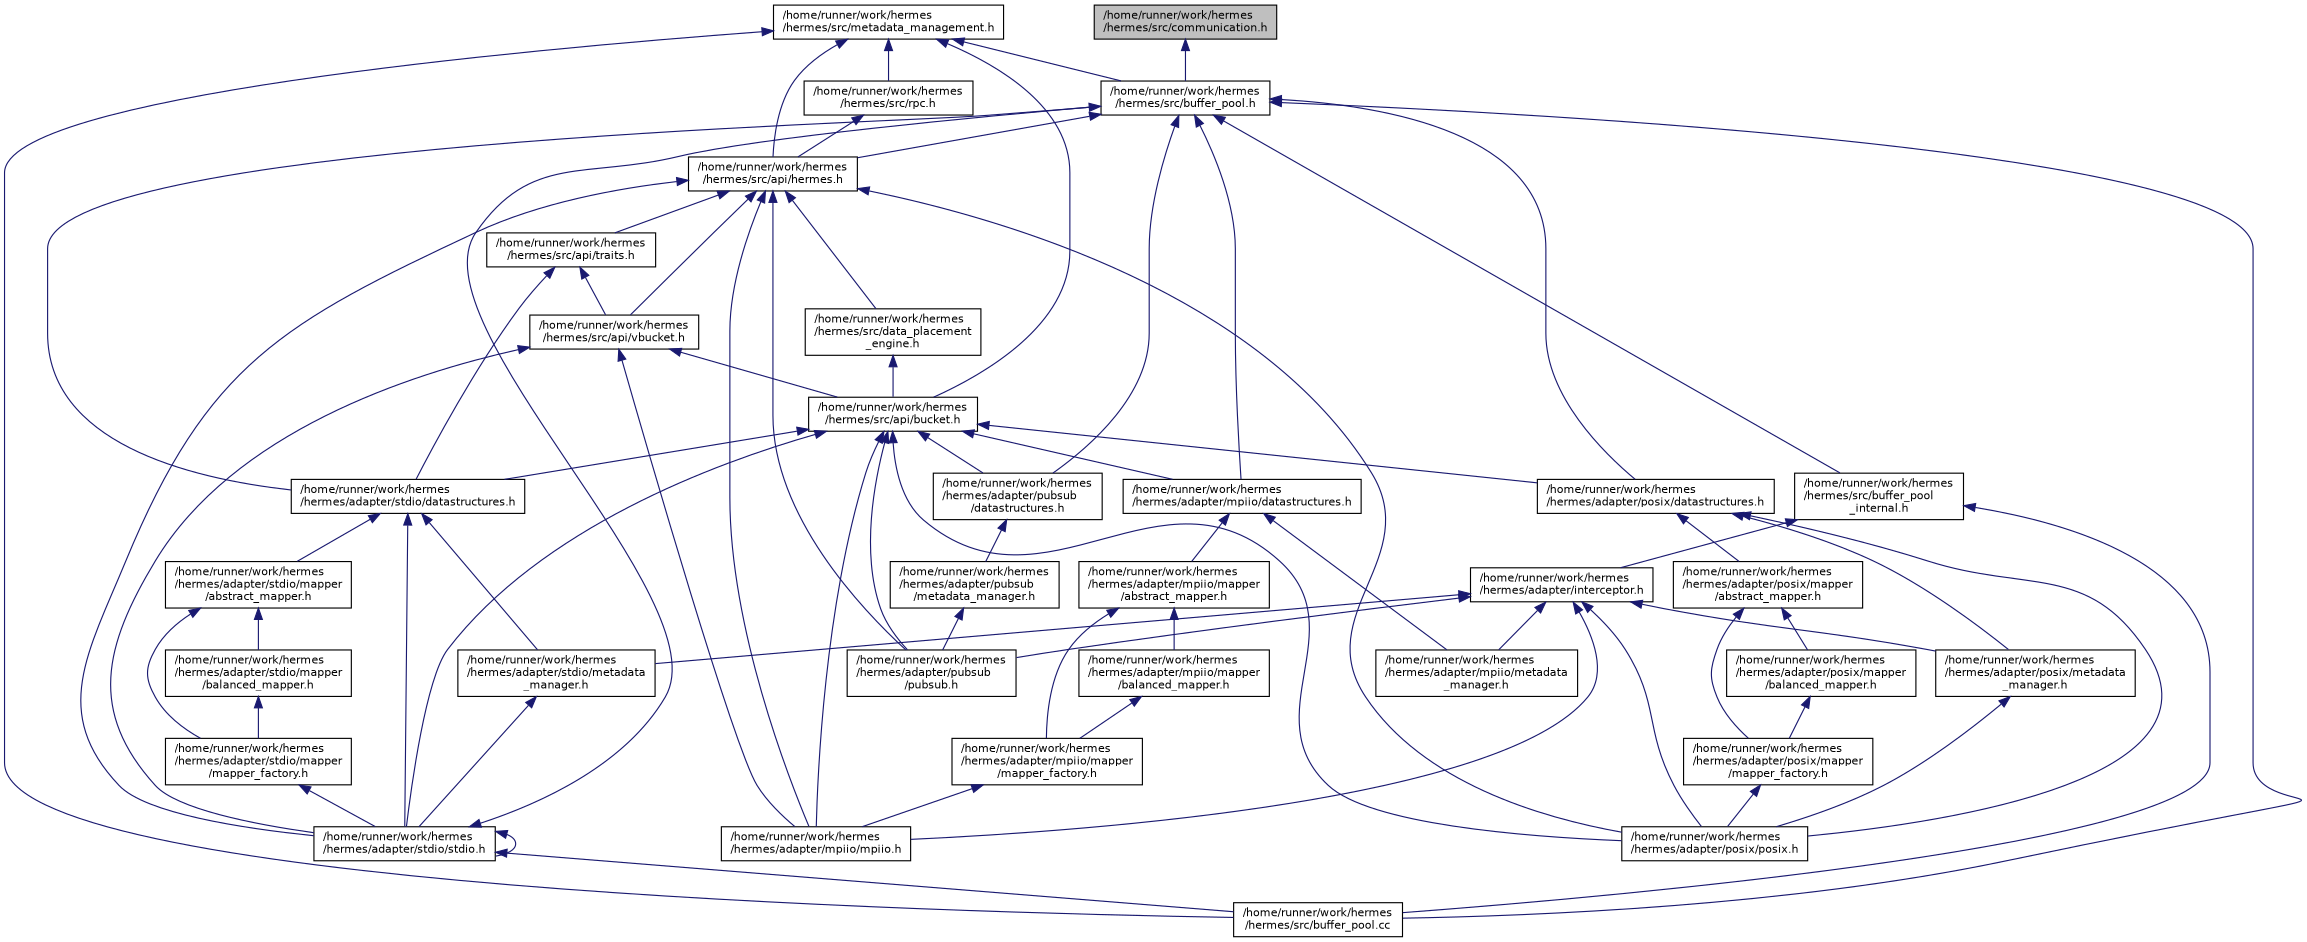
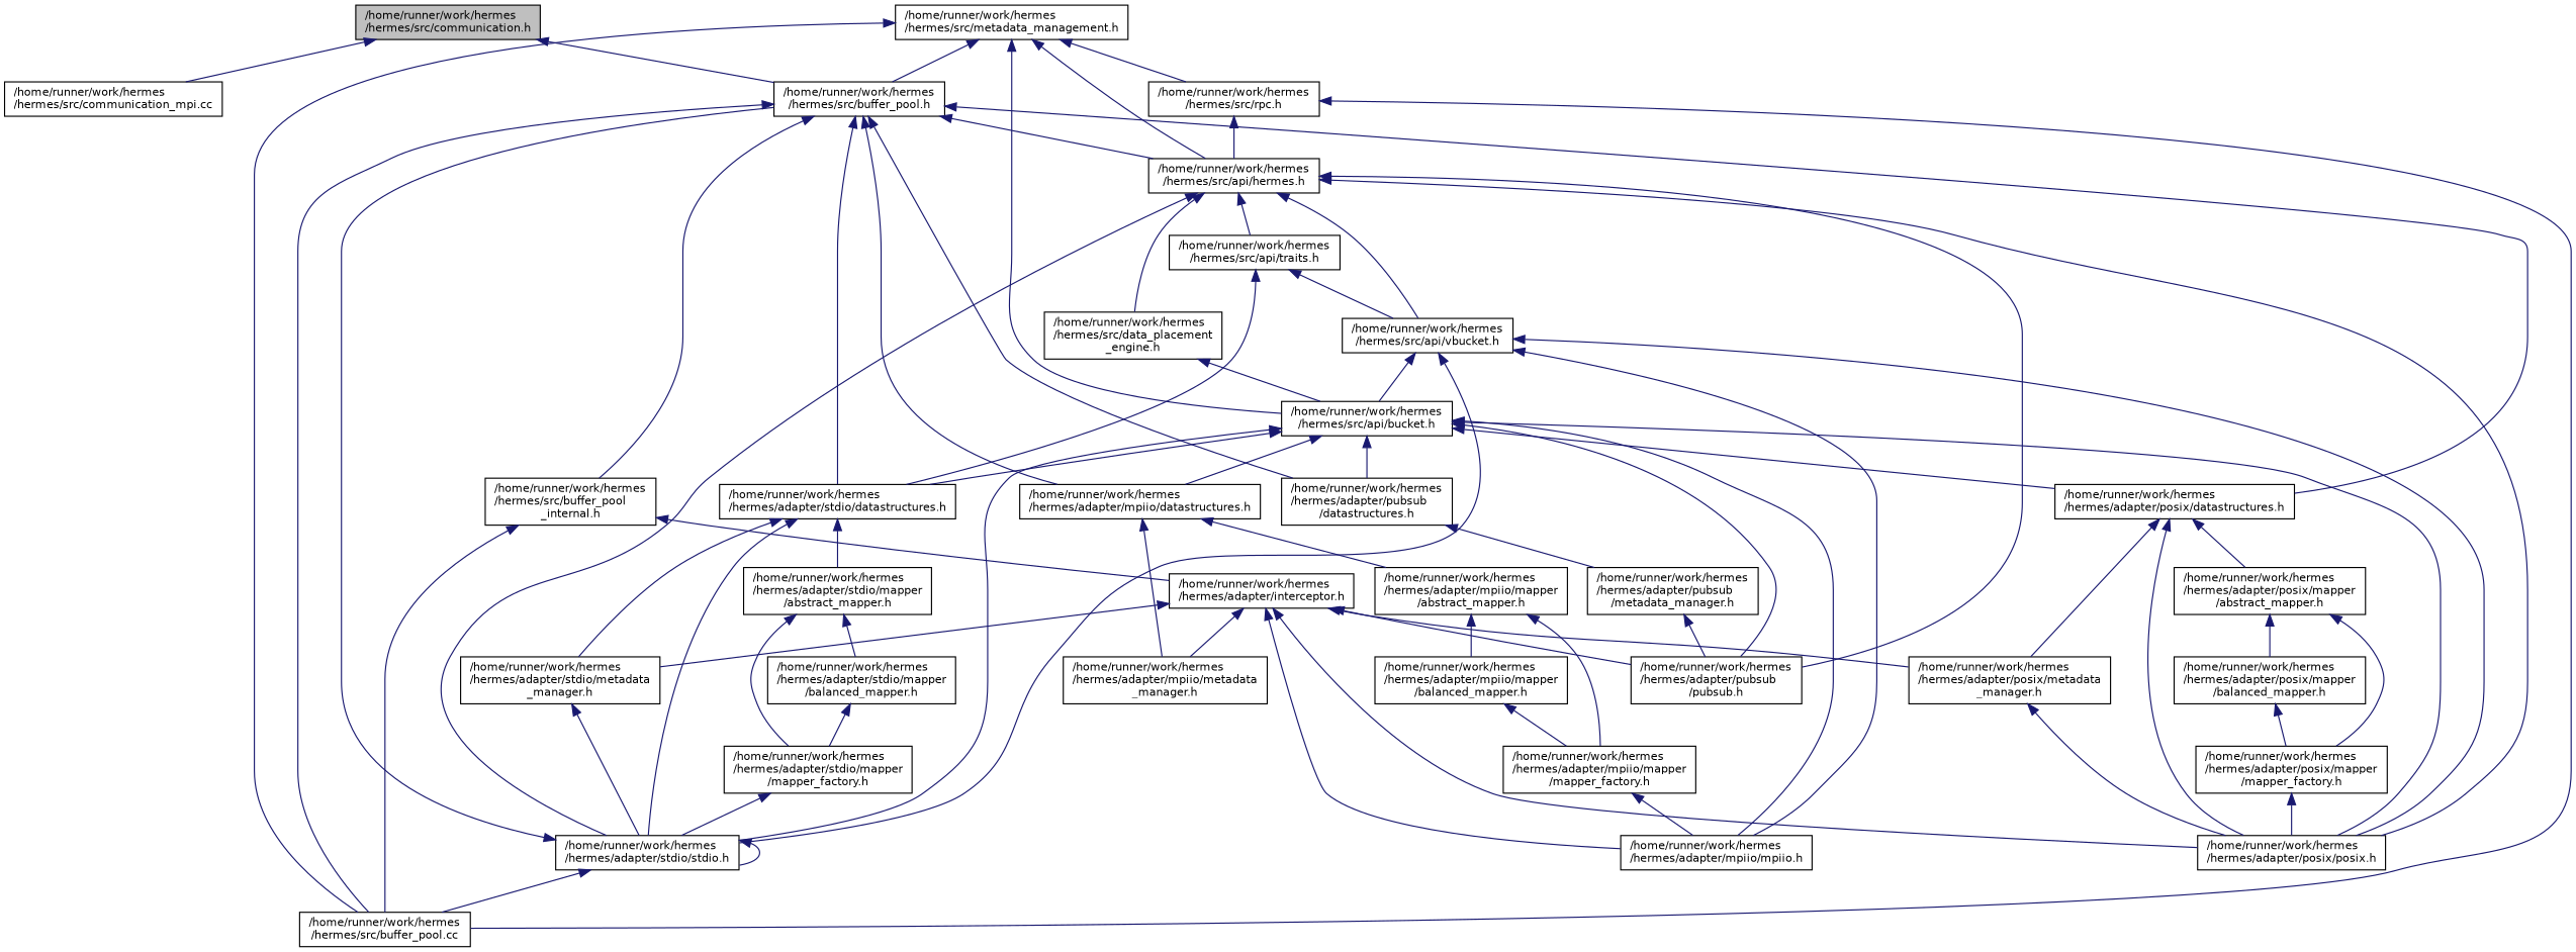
  digraph {
    node [color=black fillcolor=white fontname=Helvetica fontsize=10 shape=record style=filled]
    edge [color=midnightblue dir=back fontname=Helvetica fontsize=10 labelfontname=Helvetica labelfontsize=10 style=solid]
    n1 [fillcolor=grey75 fontcolor=black height=0.2 label="/home/runner/work/hermes\l/hermes/src/communication.h" width=0.4]
    n2 [height=0.2 label="/home/runner/work/hermes\l/hermes/src/buffer_pool.h" width=0.4]
+   n3 [height=0.2 label="/home/runner/work/hermes\l/hermes/src/communication_mpi.cc" width=0.4]
    n4 [height=0.2 label="/home/runner/work/hermes\l/hermes/adapter/mpiio/datastructures.h" width=0.4]
    n5 [height=0.2 label="/home/runner/work/hermes\l/hermes/adapter/posix/datastructures.h" width=0.4]
    n6 [height=0.2 label="/home/runner/work/hermes\l/hermes/adapter/pubsub\l/datastructures.h" width=0.4]
    n7 [height=0.2 label="/home/runner/work/hermes\l/hermes/adapter/stdio/datastructures.h" width=0.4]
    n8 [height=0.2 label="/home/runner/work/hermes\l/hermes/src/buffer_pool.cc" width=0.4]
    n9 [height=0.2 label="/home/runner/work/hermes\l/hermes/src/api/hermes.h" width=0.4]
    n10 [height=0.2 label="/home/runner/work/hermes\l/hermes/src/buffer_pool\l_internal.h" width=0.4]
    n11 [height=0.2 label="/home/runner/work/hermes\l/hermes/adapter/mpiio/mapper\l/abstract_mapper.h" width=0.4]
    n12 [height=0.2 label="/home/runner/work/hermes\l/hermes/adapter/mpiio/metadata\l_manager.h" width=0.4]
    n13 [height=0.2 label="/home/runner/work/hermes\l/hermes/adapter/posix/mapper\l/abstract_mapper.h" width=0.4]
    n14 [height=0.2 label="/home/runner/work/hermes\l/hermes/adapter/posix/posix.h" width=0.4]
    n15 [height=0.2 label="/home/runner/work/hermes\l/hermes/adapter/posix/metadata\l_manager.h" width=0.4]
    n16 [height=0.2 label="/home/runner/work/hermes\l/hermes/adapter/pubsub\l/metadata_manager.h" width=0.4]
    n17 [height=0.2 label="/home/runner/work/hermes\l/hermes/adapter/stdio/mapper\l/abstract_mapper.h" width=0.4]
    n18 [height=0.2 label="/home/runner/work/hermes\l/hermes/adapter/stdio/stdio.h" width=0.4]
    n19 [height=0.2 label="/home/runner/work/hermes\l/hermes/adapter/stdio/metadata\l_manager.h" width=0.4]
    n20 [height=0.2 label="/home/runner/work/hermes\l/hermes/adapter/mpiio/mpiio.h" width=0.4]
    n21 [height=0.2 label="/home/runner/work/hermes\l/hermes/adapter/pubsub\l/pubsub.h" width=0.4]
    n22 [height=0.2 label="/home/runner/work/hermes\l/hermes/src/api/traits.h" width=0.4]
    n23 [height=0.2 label="/home/runner/work/hermes\l/hermes/src/api/vbucket.h" width=0.4]
    n24 [height=0.2 label="/home/runner/work/hermes\l/hermes/src/data_placement\l_engine.h" width=0.4]
    n25 [height=0.2 label="/home/runner/work/hermes\l/hermes/adapter/interceptor.h" width=0.4]
    n26 [height=0.2 label="/home/runner/work/hermes\l/hermes/src/metadata_management.h" width=0.4]
    n27 [height=0.2 label="/home/runner/work/hermes\l/hermes/src/api/bucket.h" width=0.4]
    n28 [height=0.2 label="/home/runner/work/hermes\l/hermes/src/rpc.h" width=0.4]
    n29 [height=0.2 label="/home/runner/work/hermes\l/hermes/adapter/mpiio/mapper\l/balanced_mapper.h" width=0.4]
    n30 [height=0.2 label="/home/runner/work/hermes\l/hermes/adapter/mpiio/mapper\l/mapper_factory.h" width=0.4]
    n31 [height=0.2 label="/home/runner/work/hermes\l/hermes/adapter/posix/mapper\l/balanced_mapper.h" width=0.4]
    n32 [height=0.2 label="/home/runner/work/hermes\l/hermes/adapter/posix/mapper\l/mapper_factory.h" width=0.4]
    n33 [height=0.2 label="/home/runner/work/hermes\l/hermes/adapter/stdio/mapper\l/balanced_mapper.h" width=0.4]
    n34 [height=0.2 label="/home/runner/work/hermes\l/hermes/adapter/stdio/mapper\l/mapper_factory.h" width=0.4]
    n1 -> n2
+   n1 -> n3
    n2 -> n4
    n2 -> n5
    n2 -> n6
    n2 -> n7
    n2 -> n8
    n2 -> n9
    n2 -> n10
    n4 -> n11
    n4 -> n12
    n5 -> n13
    n5 -> n14
    n5 -> n15
    n6 -> n16
    n7 -> n17
    n7 -> n18
    n7 -> n19
    n9 -> n14
    n9 -> n18
-   n9 -> n20
    n9 -> n21
    n9 -> n22
    n9 -> n23
    n9 -> n24
    n10 -> n8
    n10 -> n25
    n11 -> n29
    n11 -> n30
    n13 -> n31
    n13 -> n32
    n15 -> n14
    n16 -> n21
    n17 -> n33
    n17 -> n34
    n18 -> n2
    n18 -> n8
    n18 -> n18
    n19 -> n18
    n22 -> n7
    n22 -> n23
+   n23 -> n14
    n23 -> n18
    n23 -> n20
    n23 -> n27
    n24 -> n27
    n25 -> n12
    n25 -> n14
    n25 -> n15
    n25 -> n19
    n25 -> n20
    n25 -> n21
    n26 -> n2
    n26 -> n8
    n26 -> n9
    n26 -> n27
    n26 -> n28
    n27 -> n4
    n27 -> n5
    n27 -> n6
    n27 -> n7
    n27 -> n14
    n27 -> n18
    n27 -> n20
    n27 -> n21
+   n28 -> n8
    n28 -> n9
    n29 -> n30
    n30 -> n20
    n31 -> n32
    n32 -> n14
    n33 -> n34
    n34 -> n18
  }
